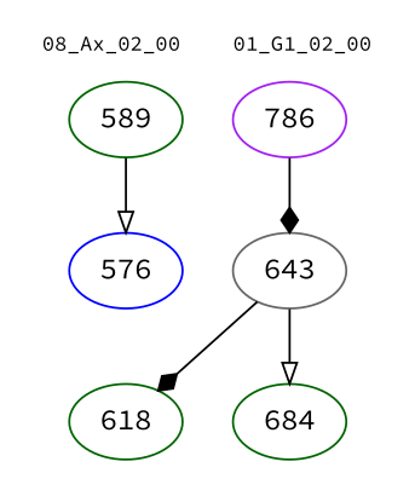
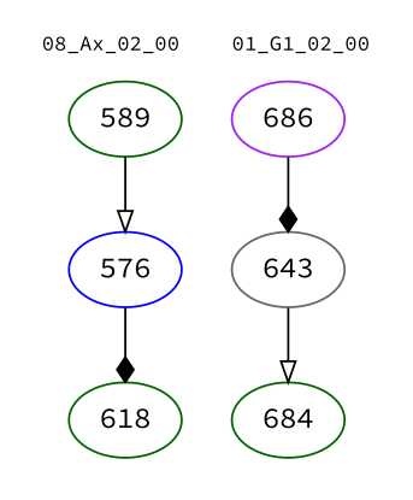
  digraph {
    fontname="Source Code Pro"
    node [color=darkgreen fontname="Source Code Pro"]
    edge [arrowhead=onormal color=black fontname="Source Code Pro"]
    n1 [label=589]
    n2 [color=blue label=576]
    n3 [label=618]
-   n4 [color=purple label=786]
+   n4 [color=purple label=686]
    n5 [color=gray40 label=643]
    n6 [label=684]
    subgraph cluster_1 {
      color=white
      fontsize=10
      label="08_Ax_02_00"
      n1
      n2
      n3
    }
    subgraph cluster_2 {
      color=white
      fontsize=10
      label="01_G1_02_00"
      n4
      n5
      n6
    }
    n1 -> n2
-   n5 -> n3 [arrowhead=diamond]
+   n2 -> n3 [arrowhead=diamond]
    n4 -> n5 [arrowhead=diamond]
    n5 -> n6
  }
